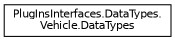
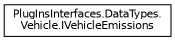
  digraph {
    rankdir=TB
-   n1 [color=black fillcolor=white fontname=Helvetica fontsize=10 height=0.2 label="PlugInsInterfaces.DataTypes.\lVehicle.DataTypes" shape=record style=filled width=0.4]
+   n1 [color=black fillcolor=white fontname=Helvetica fontsize=10 height=0.2 label="PlugInsInterfaces.DataTypes.\lVehicle.IVehicleEmissions" shape=record style=filled width=0.4]
  }
